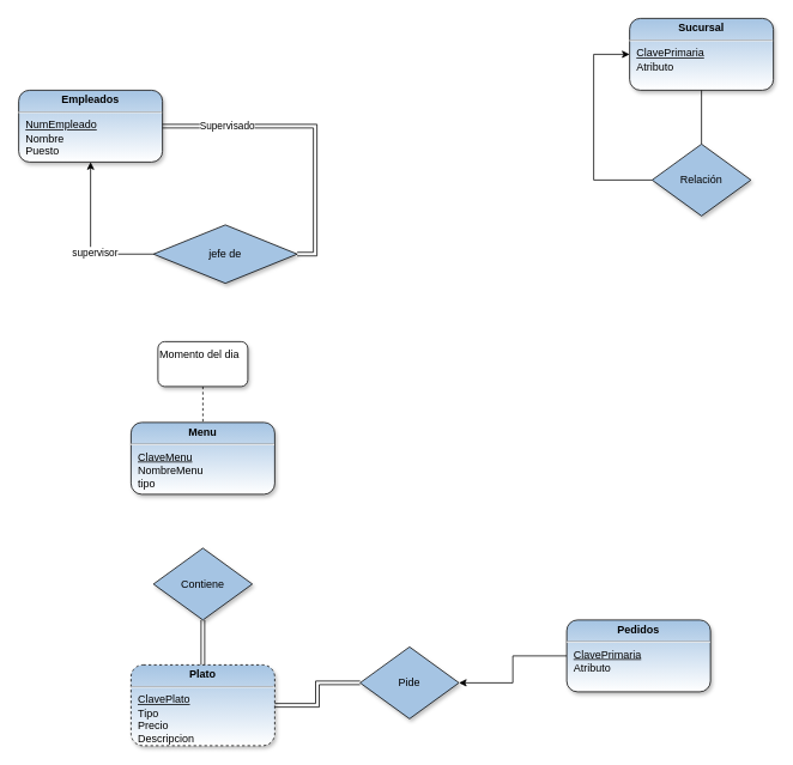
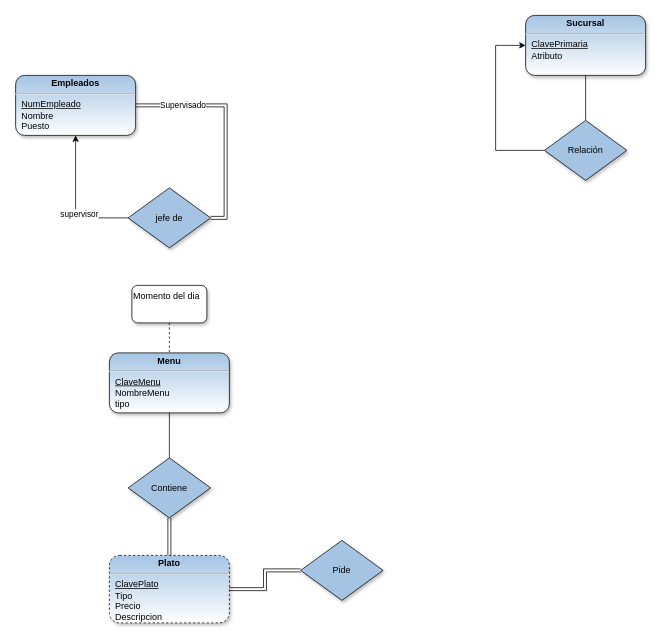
  <mxCell id="0" />
  <mxCell id="1" parent="0" />
  <mxCell id="2" style="edgeStyle=orthogonalEdgeStyle;rounded=0;orthogonalLoop=1;jettySize=auto;html=1;entryX=0;entryY=0.5;entryDx=0;entryDy=0;endArrow=none;endFill=0;startArrow=classic;startFill=1;" edge="1" parent="1" source="4" target="15"><mxGeometry relative="1" as="geometry" /></mxCell>
  <mxCell id="3" value="supervisor" style="edgeLabel;html=1;align=center;verticalAlign=middle;resizable=0;points=[];" vertex="1" connectable="0" parent="2"><mxGeometry x="0.156" y="4" relative="1" as="geometry"><mxPoint as="offset" /></mxGeometry></mxCell>
  <mxCell id="4" value="&lt;p style=&quot;text-align: center ; margin: 4px 0px 0px&quot;&gt;&lt;b&gt;Empleados&lt;/b&gt;&lt;/p&gt;&lt;hr&gt;&lt;p style=&quot;margin: 0px ; margin-left: 8px&quot;&gt;&lt;u&gt;NumEmpleado&lt;/u&gt;&lt;/p&gt;&lt;p style=&quot;margin: 0px ; margin-left: 8px&quot;&gt;Nombre&lt;/p&gt;&lt;p style=&quot;margin: 0px ; margin-left: 8px&quot;&gt;Puesto&lt;/p&gt;" style="verticalAlign=top;align=left;overflow=fill;fontSize=12;fontFamily=Helvetica;html=1;gradientDirection=south;rounded=1;shadow=1;sketch=0;glass=0;strokeColor=#000000;fillColor=#a5c4e3;gradientColor=#ffffff;" vertex="1" parent="1"><mxGeometry x="20" y="100" width="160" height="80" as="geometry" /></mxCell>
  <mxCell id="5" value="&lt;p style=&quot;text-align: center ; margin: 4px 0px 0px&quot;&gt;&lt;b&gt;Menu&lt;/b&gt;&lt;/p&gt;&lt;hr&gt;&lt;p style=&quot;margin: 0px ; margin-left: 8px&quot;&gt;&lt;u&gt;ClaveMenu&lt;/u&gt;&lt;/p&gt;&lt;p style=&quot;margin: 0px ; margin-left: 8px&quot;&gt;NombreMenu&lt;br&gt;tipo&lt;/p&gt;" style="verticalAlign=top;align=left;overflow=fill;fontSize=12;fontFamily=Helvetica;html=1;gradientDirection=south;rounded=1;shadow=1;sketch=0;glass=0;strokeColor=#000000;fillColor=#a5c4e3;gradientColor=#ffffff;" vertex="1" parent="1"><mxGeometry x="145" y="470" width="160" height="80" as="geometry" /></mxCell>
  <mxCell id="6" value="" style="endArrow=none;dashed=1;html=1;rounded=0;entryX=0.5;entryY=0;entryDx=0;entryDy=0;" edge="1" parent="1" target="5"><mxGeometry width="50" height="50" relative="1" as="geometry"><mxPoint x="225" y="430" as="sourcePoint" /><mxPoint x="-5" y="530" as="targetPoint" /></mxGeometry></mxCell>
  <mxCell id="7" value="Momento del dia" style="rounded=1;whiteSpace=wrap;html=1;shadow=1;sketch=0;fillColor=#ffffff;gradientColor=#ffffff;align=left;verticalAlign=top;" vertex="1" parent="1"><mxGeometry x="175" y="380" width="100" height="50" as="geometry" /></mxCell>
  <mxCell id="8" value="&lt;p style=&quot;text-align: center ; margin: 4px 0px 0px&quot;&gt;&lt;b&gt;Plato&lt;/b&gt;&lt;/p&gt;&lt;hr&gt;&lt;p style=&quot;margin: 0px ; margin-left: 8px&quot;&gt;&lt;u&gt;ClavePlato&lt;/u&gt;&lt;br&gt;&lt;/p&gt;&lt;p style=&quot;margin: 0px ; margin-left: 8px&quot;&gt;Tipo&lt;/p&gt;&lt;p style=&quot;margin: 0px ; margin-left: 8px&quot;&gt;Precio&lt;/p&gt;&lt;p style=&quot;margin: 0px ; margin-left: 8px&quot;&gt;Descripcion&lt;/p&gt;" style="verticalAlign=top;align=left;overflow=fill;fontSize=12;fontFamily=Helvetica;html=1;gradientDirection=south;rounded=1;shadow=1;sketch=0;glass=0;strokeColor=#000000;fillColor=#a5c4e3;gradientColor=#ffffff;dashed=1;" vertex="1" parent="1"><mxGeometry x="145" y="740" width="160" height="90" as="geometry" /></mxCell>
- <mxCell id="9" style="edgeStyle=orthogonalEdgeStyle;rounded=0;orthogonalLoop=1;jettySize=auto;html=1;entryX=1;entryY=0.5;entryDx=0;entryDy=0;" edge="1" parent="1" source="10" target="22"><mxGeometry relative="1" as="geometry" /></mxCell>
- <mxCell id="10" value="&lt;p style=&quot;text-align: center ; margin: 4px 0px 0px&quot;&gt;&lt;b&gt;Pedidos&lt;/b&gt;&lt;/p&gt;&lt;hr&gt;&lt;p style=&quot;margin: 0px ; margin-left: 8px&quot;&gt;&lt;u&gt;ClavePrimaria&lt;/u&gt;&lt;br&gt;&lt;/p&gt;&lt;p style=&quot;margin: 0px ; margin-left: 8px&quot;&gt;Atributo&lt;/p&gt;" style="verticalAlign=top;align=left;overflow=fill;fontSize=12;fontFamily=Helvetica;html=1;gradientDirection=south;rounded=1;shadow=1;sketch=0;glass=0;strokeColor=#000000;fillColor=#a5c4e3;gradientColor=#ffffff;" vertex="1" parent="1"><mxGeometry x="630" y="690" width="160" height="80" as="geometry" /></mxCell>
  <mxCell id="11" value="&lt;p style=&quot;text-align: center ; margin: 4px 0px 0px&quot;&gt;&lt;b&gt;Sucursal&lt;/b&gt;&lt;/p&gt;&lt;hr&gt;&lt;p style=&quot;margin: 0px ; margin-left: 8px&quot;&gt;&lt;u&gt;ClavePrimaria&lt;/u&gt;&lt;br&gt;&lt;/p&gt;&lt;p style=&quot;margin: 0px ; margin-left: 8px&quot;&gt;Atributo&lt;/p&gt;" style="verticalAlign=top;align=left;overflow=fill;fontSize=12;fontFamily=Helvetica;html=1;gradientDirection=south;rounded=1;shadow=1;sketch=0;glass=0;strokeColor=#000000;fillColor=#a5c4e3;gradientColor=#ffffff;" vertex="1" parent="1"><mxGeometry x="700" y="20" width="160" height="80" as="geometry" /></mxCell>
  <mxCell id="12" value="" style="endArrow=none;html=1;rounded=0;entryX=0.5;entryY=1;entryDx=0;entryDy=0;" edge="1" parent="1" source="14" target="11"><mxGeometry width="50" height="50" relative="1" as="geometry"><mxPoint x="800" y="250" as="sourcePoint" /><mxPoint x="850" y="200" as="targetPoint" /></mxGeometry></mxCell>
  <mxCell id="13" style="edgeStyle=orthogonalEdgeStyle;rounded=0;orthogonalLoop=1;jettySize=auto;html=1;entryX=0;entryY=0.5;entryDx=0;entryDy=0;" edge="1" parent="1" source="14" target="11"><mxGeometry relative="1" as="geometry"><Array as="points"><mxPoint x="660" y="200" /><mxPoint x="660" y="60" /></Array></mxGeometry></mxCell>
  <mxCell id="14" value="Relación" style="shape=rhombus;perimeter=rhombusPerimeter;whiteSpace=wrap;html=1;align=center;rounded=0;shadow=1;glass=0;sketch=0;strokeColor=#000000;fillColor=#a5c4e3;" vertex="1" parent="1"><mxGeometry x="725" y="160" width="110" height="80" as="geometry" /></mxCell>
- <mxCell id="15" value="jefe de" style="shape=rhombus;perimeter=rhombusPerimeter;whiteSpace=wrap;html=1;align=center;rounded=0;shadow=1;glass=0;sketch=0;strokeColor=#000000;fillColor=#a5c4e3;" vertex="1" parent="1"><mxGeometry x="170" y="250" width="160" height="65" as="geometry" /></mxCell>
+ <mxCell id="15" value="jefe de" style="shape=rhombus;perimeter=rhombusPerimeter;whiteSpace=wrap;html=1;align=center;rounded=0;shadow=1;glass=0;sketch=0;strokeColor=#000000;fillColor=#a5c4e3;" vertex="1" parent="1"><mxGeometry x="170" y="250" width="110" height="80" as="geometry" /></mxCell>
  <mxCell id="16" style="edgeStyle=orthogonalEdgeStyle;rounded=0;orthogonalLoop=1;jettySize=auto;html=1;entryX=1;entryY=0.5;entryDx=0;entryDy=0;exitX=1;exitY=0.5;exitDx=0;exitDy=0;endArrow=none;endFill=0;shape=link;" edge="1" parent="1" source="15" target="4"><mxGeometry relative="1" as="geometry" /></mxCell>
  <mxCell id="17" value="Supervisado" style="edgeLabel;html=1;align=center;verticalAlign=middle;resizable=0;points=[];" vertex="1" connectable="0" parent="16"><mxGeometry x="0.572" y="-1" relative="1" as="geometry"><mxPoint as="offset" /></mxGeometry></mxCell>
+ <mxCell id="18" style="edgeStyle=orthogonalEdgeStyle;rounded=0;orthogonalLoop=1;jettySize=auto;html=1;entryX=0.5;entryY=1;entryDx=0;entryDy=0;endArrow=none;endFill=0;" edge="1" parent="1" source="20" target="5"><mxGeometry relative="1" as="geometry" /></mxCell>
  <mxCell id="19" style="edgeStyle=orthogonalEdgeStyle;rounded=0;orthogonalLoop=1;jettySize=auto;html=1;entryX=0.5;entryY=0;entryDx=0;entryDy=0;endArrow=none;endFill=0;shape=link;" edge="1" parent="1" source="20" target="8"><mxGeometry relative="1" as="geometry" /></mxCell>
  <mxCell id="20" value="Contiene" style="shape=rhombus;perimeter=rhombusPerimeter;whiteSpace=wrap;html=1;align=center;rounded=0;shadow=1;glass=0;sketch=0;strokeColor=#000000;fillColor=#a5c4e3;" vertex="1" parent="1"><mxGeometry x="170" y="610" width="110" height="80" as="geometry" /></mxCell>
  <mxCell id="21" style="edgeStyle=orthogonalEdgeStyle;rounded=0;orthogonalLoop=1;jettySize=auto;html=1;entryX=1;entryY=0.5;entryDx=0;entryDy=0;endArrow=none;endFill=0;shape=link;" edge="1" parent="1" source="22" target="8"><mxGeometry relative="1" as="geometry" /></mxCell>
  <mxCell id="22" value="Pide" style="shape=rhombus;perimeter=rhombusPerimeter;whiteSpace=wrap;html=1;align=center;rounded=0;shadow=1;glass=0;sketch=0;strokeColor=#000000;fillColor=#a5c4e3;" vertex="1" parent="1"><mxGeometry y="720" width="110" height="80" as="geometry" x="400" /></mxCell>
